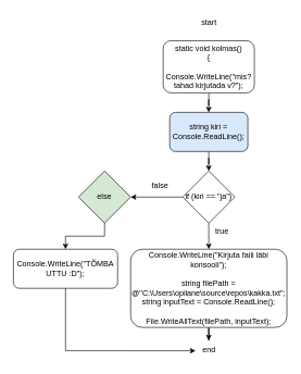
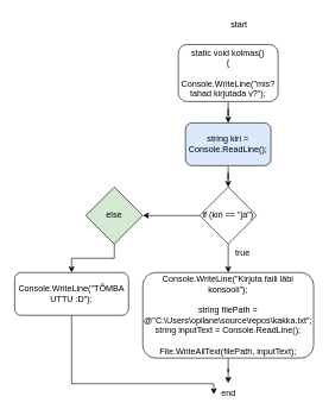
  <mxCell id="0" />
  <mxCell id="1" parent="0" />
  <mxCell id="2" style="edgeStyle=orthogonalEdgeStyle;rounded=0;orthogonalLoop=1;jettySize=auto;html=1;entryX=0.5;entryY=0;entryDx=0;entryDy=0;" edge="1" parent="1" source="3" target="5"><mxGeometry relative="1" as="geometry" /></mxCell>
  <mxCell id="3" value="&lt;div&gt;static void kolmas()&lt;/div&gt;&lt;div&gt;{&lt;/div&gt;&lt;div&gt;&amp;nbsp; &amp;nbsp; Console.WriteLine(&quot;mis? tahad kirjutada v?&quot;);&lt;/div&gt;" style="rounded=1;whiteSpace=wrap;html=1;" vertex="1" parent="1"><mxGeometry x="250" y="62" width="140" height="80" as="geometry" /></mxCell>
  <mxCell id="4" style="edgeStyle=orthogonalEdgeStyle;rounded=0;orthogonalLoop=1;jettySize=auto;html=1;" edge="1" parent="1" source="5" target="8"><mxGeometry relative="1" as="geometry" /></mxCell>
  <mxCell id="5" value="string kiri = Console.ReadLine();" style="rounded=1;whiteSpace=wrap;html=1;fillColor=#dae8fc;" vertex="1" parent="1"><mxGeometry x="260" y="172" width="120" height="60" as="geometry" /></mxCell>
  <mxCell id="6" style="edgeStyle=orthogonalEdgeStyle;rounded=0;orthogonalLoop=1;jettySize=auto;html=1;" edge="1" parent="1" source="8" target="10"><mxGeometry relative="1" as="geometry" /></mxCell>
  <mxCell id="7" style="edgeStyle=orthogonalEdgeStyle;rounded=0;orthogonalLoop=1;jettySize=auto;html=1;" edge="1" parent="1" source="8" target="13"><mxGeometry relative="1" as="geometry" /></mxCell>
  <mxCell id="8" value="if (kiri == &quot;ja&quot;)" style="rhombus;whiteSpace=wrap;html=1;" vertex="1" parent="1"><mxGeometry x="280" y="262" width="80" height="80" as="geometry" /></mxCell>
  <mxCell id="9" style="edgeStyle=orthogonalEdgeStyle;rounded=0;orthogonalLoop=1;jettySize=auto;html=1;" edge="1" parent="1" source="10" target="17"><mxGeometry relative="1" as="geometry" /></mxCell>
  <mxCell id="10" value="&lt;div&gt;Console.WriteLine(&quot;Kirjuta faili läbi konsooli&quot;);&lt;/div&gt;&lt;div&gt;&lt;br&gt;&lt;/div&gt;&lt;div&gt;string filePath = @&quot;C:\Users\opilane\source\repos\kakka.txt&quot;;&lt;/div&gt;&lt;div&gt;string inputText = Console.ReadLine();&lt;/div&gt;&lt;div&gt;&lt;br&gt;&lt;/div&gt;&lt;div&gt;File.WriteAllText(filePath, inputText);&lt;/div&gt;" style="rounded=1;whiteSpace=wrap;html=1;" vertex="1" parent="1"><mxGeometry x="200" y="382" width="240" height="120" as="geometry" /></mxCell>
  <mxCell id="11" value="true" style="text;html=1;align=center;verticalAlign=middle;resizable=0;points=[];autosize=1;strokeColor=none;fillColor=none;" vertex="1" parent="1"><mxGeometry x="320" y="340" width="40" height="30" as="geometry" /></mxCell>
  <mxCell id="12" style="edgeStyle=orthogonalEdgeStyle;rounded=0;orthogonalLoop=1;jettySize=auto;html=1;" edge="1" parent="1" source="13" target="15"><mxGeometry relative="1" as="geometry" /></mxCell>
  <mxCell id="13" value="else" style="rhombus;whiteSpace=wrap;html=1;fillColor=#d5e8d4;" vertex="1" parent="1"><mxGeometry x="120" y="262" width="80" height="80" as="geometry" /></mxCell>
- <mxCell id="14" value="false" style="text;html=1;align=center;verticalAlign=middle;resizable=0;points=[];autosize=1;strokeColor=none;fillColor=none;" vertex="1" parent="1"><mxGeometry x="220" y="270" width="50" height="30" as="geometry" /></mxCell>
  <mxCell id="15" value="Console.WriteLine(&quot;TÕMBA UTTU :D&quot;);" style="rounded=1;whiteSpace=wrap;html=1;" vertex="1" parent="1"><mxGeometry x="20" y="382" width="160" height="60" as="geometry" /></mxCell>
- <mxCell id="16" value="start" style="text;html=1;align=center;verticalAlign=middle;resizable=0;points=[];autosize=1;strokeColor=none;fillColor=none;" vertex="1" parent="1"><mxGeometry x="295" y="20" width="50" height="30" as="geometry" /></mxCell>
- <mxCell id="17" value="end" style="text;html=1;align=center;verticalAlign=middle;resizable=0;points=[];autosize=1;strokeColor=none;fillColor=none;" vertex="1" parent="1"><mxGeometry x="300" y="522" width="40" height="30" as="geometry" /></mxCell>
+ <mxCell id="16" value="start" style="text;html=1;align=center;verticalAlign=middle;resizable=0;points=[];autosize=1;strokeColor=none;fillColor=none;" vertex="1" parent="1"><mxGeometry x="310" y="20" width="50" height="30" as="geometry" /></mxCell>
+ <mxCell id="17" value="end" style="text;html=1;align=center;verticalAlign=middle;resizable=0;points=[];autosize=1;strokeColor=none;fillColor=none;" vertex="1" parent="1"><mxGeometry x="300" y="537" width="40" height="30" as="geometry" /></mxCell>
  <mxCell id="18" style="edgeStyle=orthogonalEdgeStyle;rounded=0;orthogonalLoop=1;jettySize=auto;html=1;entryX=-0.007;entryY=0.528;entryDx=0;entryDy=0;entryPerimeter=0;" edge="1" parent="1" source="15" target="17"><mxGeometry relative="1" as="geometry"><Array as="points"><mxPoint x="100" y="538" /></Array></mxGeometry></mxCell>
